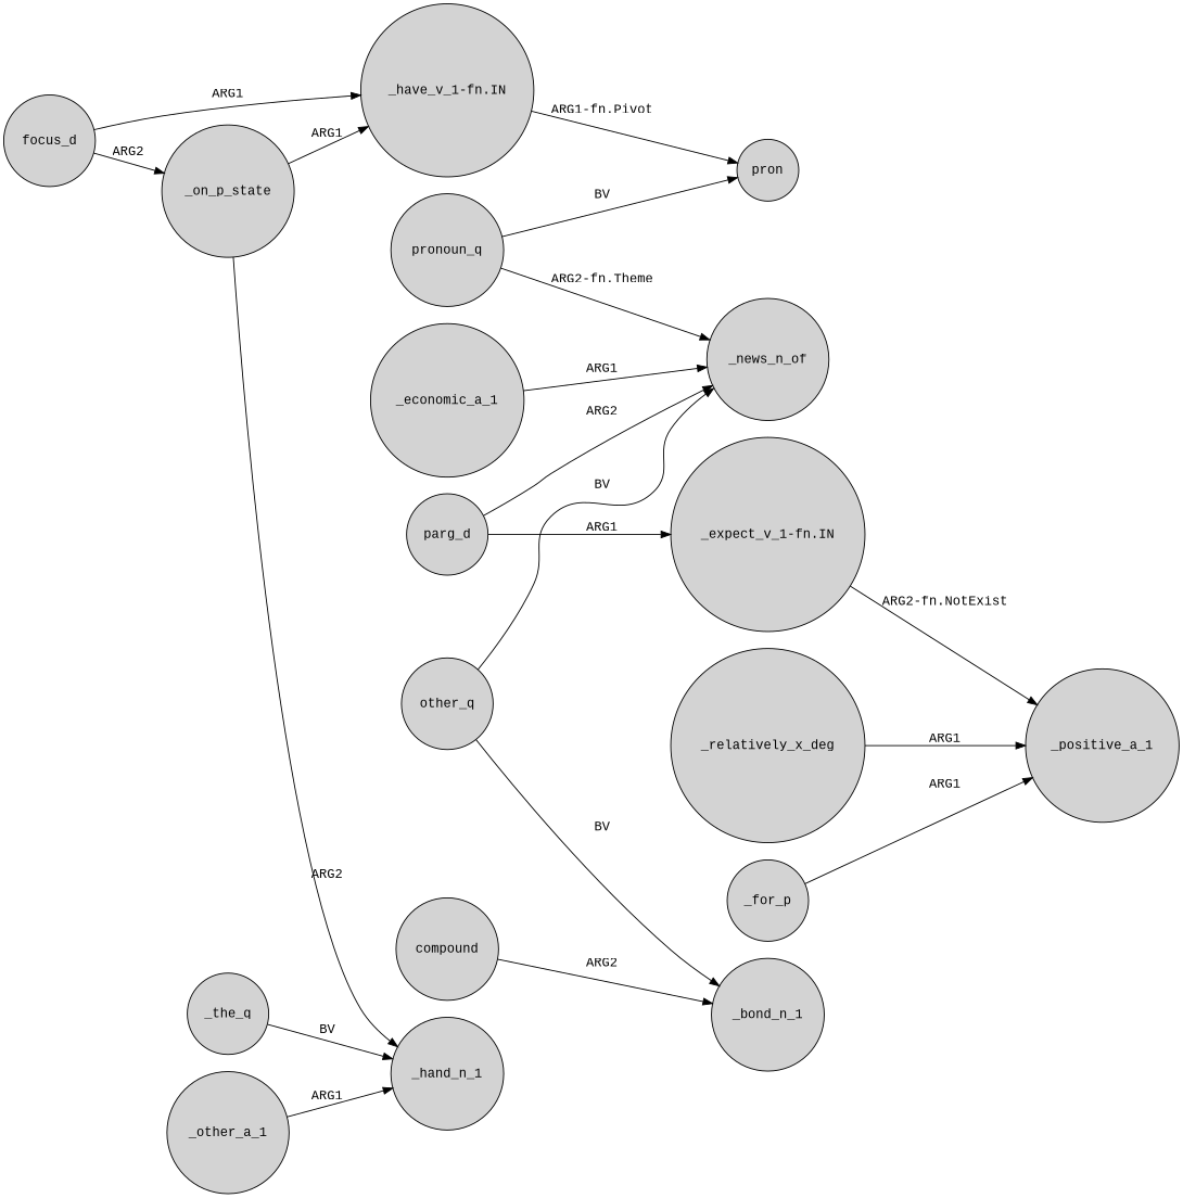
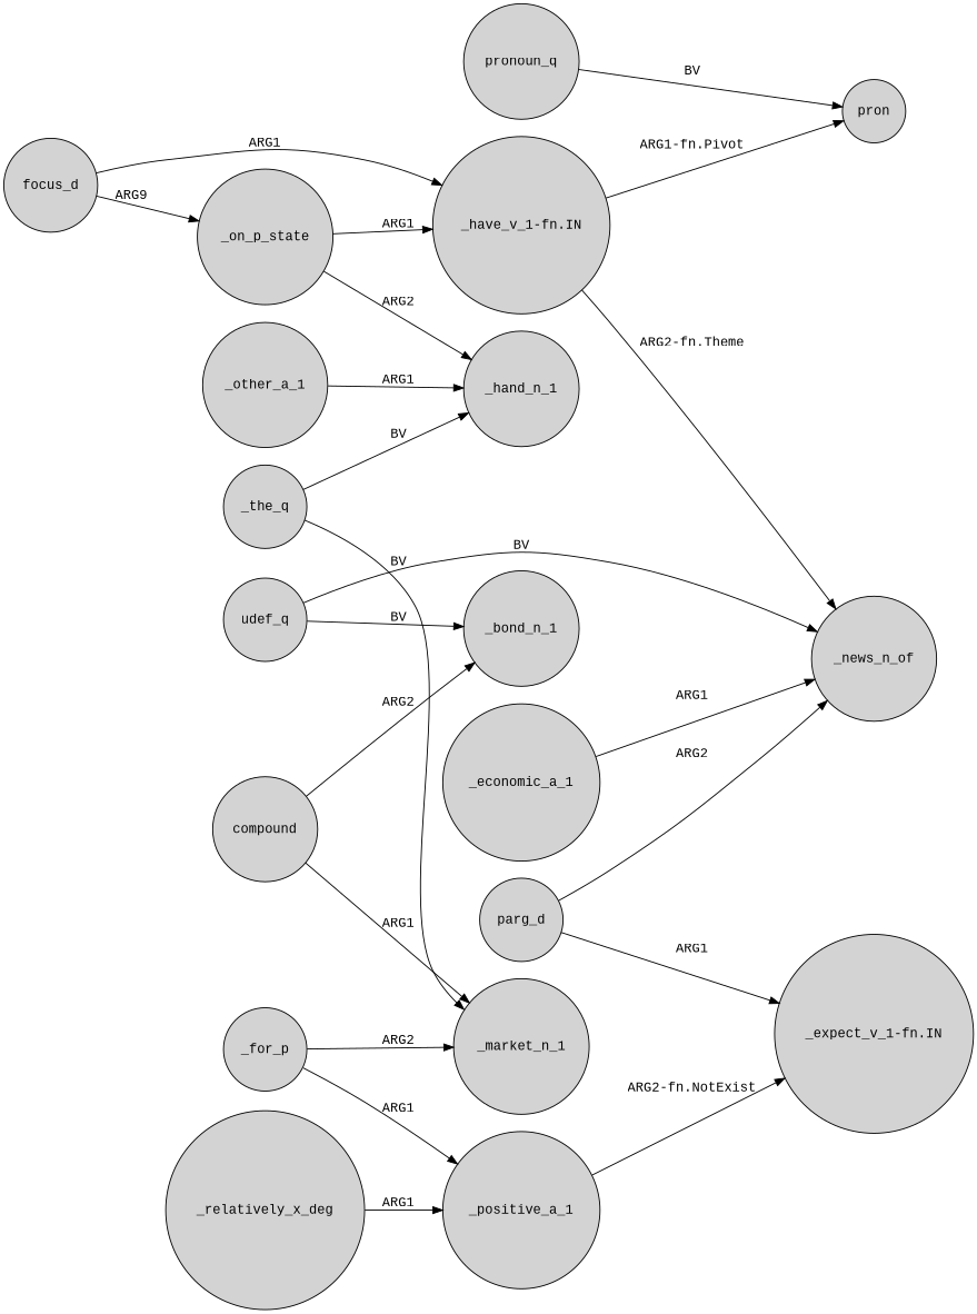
  digraph {
    fontname="Liberation Mono"
    rankdir=LR
    node [fontname="Liberation Mono" shape=circle style=filled]
    edge [fontname="Liberation Mono"]
    focus_d
    "_have_v_1-fn.IN"
    _on_p_state
    pron
    _news_n_of
    _hand_n_1
    _relatively_x_deg
    _positive_a_1
    _the_q
+   _market_n_1
    _other_a_1
    pronoun_q
-   udef_q [label=other_q]
+   udef_q
    _bond_n_1
    _for_p
    parg_d
    "_expect_v_1-fn.IN"
    compound
    _economic_a_1
    focus_d -> "_have_v_1-fn.IN" [label=ARG1]
-   focus_d -> _on_p_state [label=ARG2]
+   focus_d -> _on_p_state [label=ARG9]
    "_have_v_1-fn.IN" -> pron [label="ARG1-fn.Pivot"]
-   pronoun_q -> _news_n_of [label="ARG2-fn.Theme"]
+   "_have_v_1-fn.IN" -> _news_n_of [label="ARG2-fn.Theme"]
    _on_p_state -> "_have_v_1-fn.IN" [label=ARG1]
    _on_p_state -> _hand_n_1 [label=ARG2]
    _relatively_x_deg -> _positive_a_1 [label=ARG1]
    _the_q -> _hand_n_1 [label=BV]
+   _the_q -> _market_n_1 [label=BV]
    _other_a_1 -> _hand_n_1 [label=ARG1]
    pronoun_q -> pron [label=BV]
    udef_q -> _news_n_of [label=BV]
    udef_q -> _bond_n_1 [label=BV]
    _for_p -> _positive_a_1 [label=ARG1]
+   _for_p -> _market_n_1 [label=ARG2]
    parg_d -> _news_n_of [label=ARG2]
    parg_d -> "_expect_v_1-fn.IN" [label=ARG1]
-   "_expect_v_1-fn.IN" -> _positive_a_1 [label="ARG2-fn.NotExist"]
+   _positive_a_1 -> "_expect_v_1-fn.IN" [label="ARG2-fn.NotExist"]
+   compound -> _market_n_1 [label=ARG1]
    compound -> _bond_n_1 [label=ARG2]
    _economic_a_1 -> _news_n_of [label=ARG1]
  }
